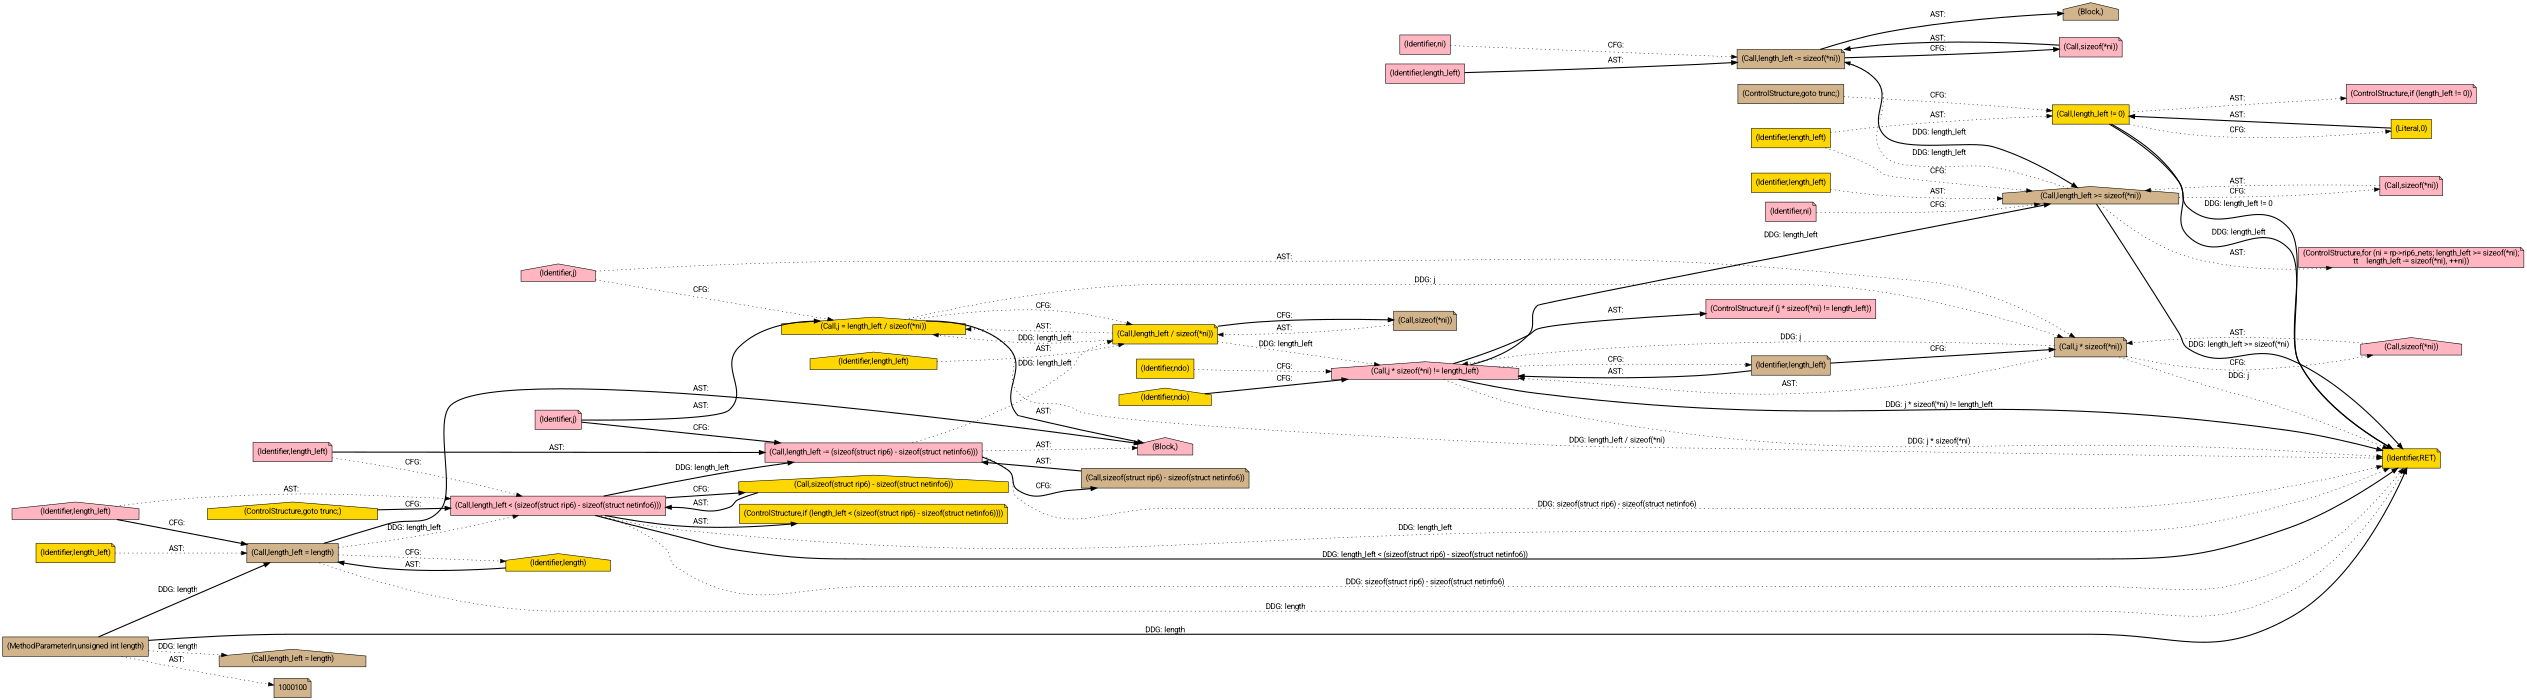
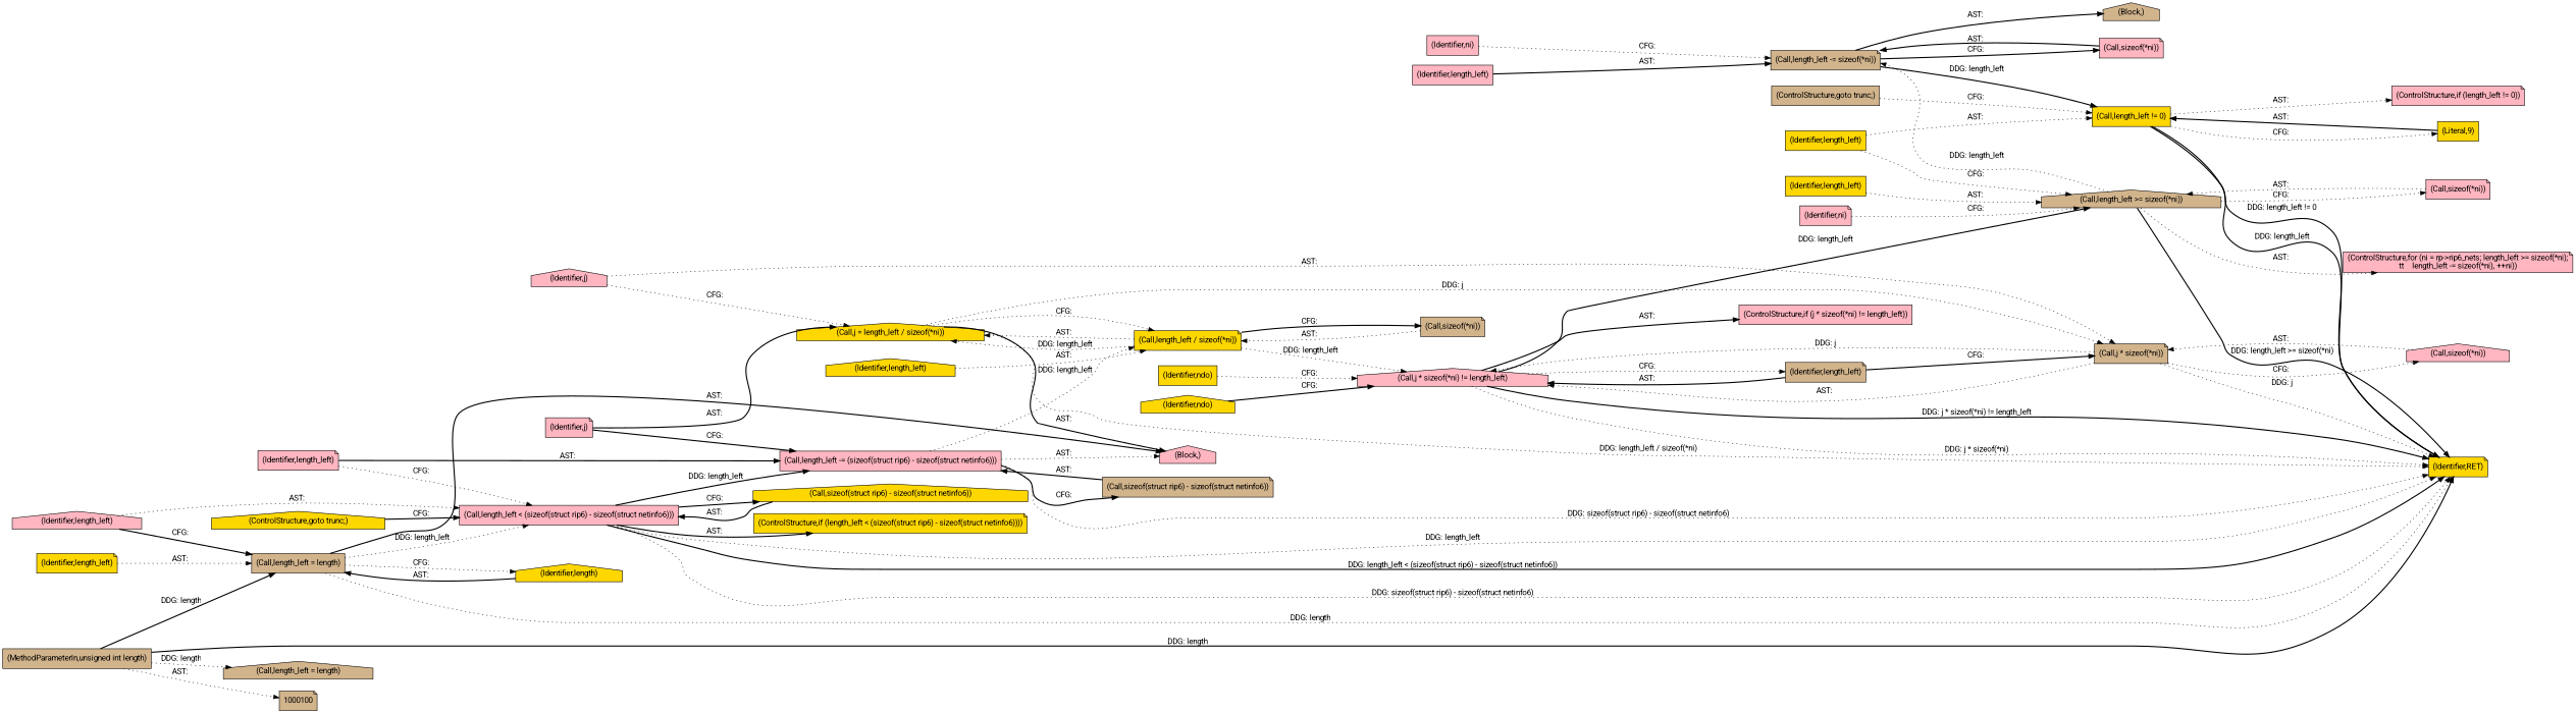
  digraph {
    fontname=Roboto
    rankdir=LR
    node [fillcolor=lightpink fontname=Roboto shape=note style=filled]
    edge [fontname=Roboto style=dotted]
    n1 [fillcolor=tan label="(Call,length_left -= sizeof(*ni))"]
    n2 [fillcolor=tan label="(Call,length_left >= sizeof(*ni))" shape=house]
    n3 [label="(Call,sizeof(*ni))"]
    n4 [fillcolor=tan label="(Block,)" shape=house]
    n5 [label="(ControlStructure,for (ni = rp->rip6_nets; length_left >= sizeof(*ni);\n\t\t    length_left -= sizeof(*ni), ++ni))"]
    n6 [fillcolor=gold label="(Identifier,RET)"]
    n7 [label="(Call,sizeof(*ni))"]
    n8 [fillcolor=gold label="(Call,length_left != 0)" shape=box]
    n9 [label="(ControlStructure,if (length_left != 0))"]
-   n10 [fillcolor=gold label="(Literal,0)" shape=box]
+   n10 [fillcolor=gold label="(Literal,9)" shape=box]
    n11 [label="(Call,j * sizeof(*ni) != length_left)" shape=house]
    n12 [fillcolor=tan label="(Identifier,length_left)"]
    n13 [label="(ControlStructure,if (j * sizeof(*ni) != length_left))" shape=box]
    n14 [fillcolor=tan label="(Call,j * sizeof(*ni))"]
    n15 [label="(Call,sizeof(*ni))" shape=house]
    n16 [fillcolor=gold label="(Call,j = length_left / sizeof(*ni))" shape=house]
    n17 [fillcolor=gold label="(Call,length_left / sizeof(*ni))"]
    n18 [label="(Block,)" shape=house]
    n19 [fillcolor=tan label="(Call,sizeof(*ni))"]
    n20 [label="(Call,length_left -= (sizeof(struct rip6) - sizeof(struct netinfo6)))" shape=box]
    n21 [fillcolor=tan label="(Call,sizeof(struct rip6) - sizeof(struct netinfo6))"]
    n22 [label="(Call,length_left < (sizeof(struct rip6) - sizeof(struct netinfo6)))" shape=box]
    n23 [fillcolor=gold label="(ControlStructure,if (length_left < (sizeof(struct rip6) - sizeof(struct netinfo6))))"]
    n24 [fillcolor=gold label="(Call,sizeof(struct rip6) - sizeof(struct netinfo6))" shape=house]
    n25 [fillcolor=tan label="(Call,length_left = length)" shape=box]
    n26 [fillcolor=gold label="(Identifier,length)" shape=house]
    n27 [fillcolor=tan label="(MethodParameterIn,unsigned int length)" shape=box]
    n28 [fillcolor=tan label="(Call,length_left = length)" shape=house]
    1000100 [fillcolor=tan]
    n30 [label="(Identifier,j)" shape=house]
    n31 [fillcolor=gold label="(Identifier,length_left)"]
    n32 [label="(Identifier,length_left)" shape=box]
    n33 [fillcolor=gold label="(Identifier,length_left)" shape=box]
    n34 [fillcolor=gold label="(Identifier,length_left)" shape=house]
    n35 [label="(Identifier,ni)" shape=box]
    n36 [fillcolor=gold label="(Identifier,ndo)" shape=house]
    n37 [label="(Identifier,ni)"]
    n38 [fillcolor=gold label="(Identifier,length_left)" shape=box]
    n39 [fillcolor=gold label="(Identifier,ndo)" shape=box]
    n40 [fillcolor=gold label="(ControlStructure,goto trunc;)" shape=house]
    n41 [label="(Identifier,length_left)" shape=house]
    n42 [label="(Identifier,j)"]
    n43 [fillcolor=tan label="(ControlStructure,goto trunc;)" shape=box]
    n44 [label="(Identifier,length_left)"]
-   n1 -> n2 [label="DDG: length_left" style=bold]
+   n1 -> n8 [label="DDG: length_left" style=bold]
    n1 -> n3 [label="CFG: " style=bold]
    n1 -> n4 [label="AST: " style=bold]
    n2 -> n1 [label="DDG: length_left"]
    n2 -> n5 [label="AST: "]
    n2 -> n6 [label="DDG: length_left >= sizeof(*ni)" style=bold]
    n2 -> n7 [label="CFG: "]
    n3 -> n1 [label="AST: " style=bold]
    n7 -> n2 [label="AST: "]
    n8 -> n6 [label="DDG: length_left" style=bold]
    n8 -> n6 [label="DDG: length_left != 0" style=bold]
    n8 -> n9 [label="AST: "]
    n8 -> n10 [label="CFG: "]
    n10 -> n8 [label="AST: " style=bold]
    n11 -> n2 [label="DDG: length_left" style=bold]
    n11 -> n6 [label="DDG: j * sizeof(*ni) != length_left" style=bold]
    n11 -> n6 [label="DDG: j * sizeof(*ni)"]
    n11 -> n12 [label="CFG: "]
    n11 -> n13 [label="AST: " style=bold]
    n12 -> n11 [label="AST: " style=bold]
    n12 -> n14 [label="CFG: " style=bold]
    n14 -> n6 [label="DDG: j"]
    n14 -> n11 [label="AST: "]
    n14 -> n11 [label="DDG: j"]
    n14 -> n15 [label="CFG: "]
    n15 -> n14 [label="AST: "]
    n16 -> n6 [label="DDG: length_left / sizeof(*ni)"]
    n16 -> n14 [label="DDG: j"]
    n16 -> n17 [label="CFG: "]
    n16 -> n18 [label="AST: " style=bold]
    n17 -> n11 [label="DDG: length_left"]
    n17 -> n16 [label="AST: "]
    n17 -> n16 [label="DDG: length_left"]
    n17 -> n19 [label="CFG: " style=bold]
    n19 -> n17 [label="AST: "]
    n20 -> n6 [label="DDG: sizeof(struct rip6) - sizeof(struct netinfo6)"]
    n20 -> n17 [label="DDG: length_left"]
    n20 -> n18 [label="AST: "]
    n20 -> n21 [label="CFG: " style=bold]
    n21 -> n20 [label="AST: " style=bold]
    n22 -> n6 [label="DDG: sizeof(struct rip6) - sizeof(struct netinfo6)"]
    n22 -> n6 [label="DDG: length_left"]
    n22 -> n6 [label="DDG: length_left < (sizeof(struct rip6) - sizeof(struct netinfo6))" style=bold]
    n22 -> n20 [label="DDG: length_left" style=bold]
    n22 -> n23 [label="AST: " style=bold]
    n22 -> n24 [label="CFG: " style=bold]
    n24 -> n22 [label="AST: " style=bold]
    n25 -> n6 [label="DDG: length"]
    n25 -> n18 [label="AST: " style=bold]
    n25 -> n22 [label="DDG: length_left"]
    n25 -> n26 [label="CFG: "]
    n26 -> n25 [label="AST: " style=bold]
    n27 -> n6 [label="DDG: length" style=bold]
    n27 -> n25 [label="DDG: length" style=bold]
    n27 -> n28 [label="DDG: length"]
    n27 -> 1000100 [label="AST: "]
    n30 -> n14 [label="AST: "]
    n30 -> n16 [label="CFG: "]
    n31 -> n25 [label="AST: "]
    n32 -> n1 [label="AST: " style=bold]
    n33 -> n2 [label="AST: "]
    n34 -> n17 [label="AST: "]
    n35 -> n1 [label="CFG: "]
    n36 -> n11 [label="CFG: " style=bold]
    n37 -> n2 [label="CFG: "]
    n38 -> n2 [label="CFG: "]
    n38 -> n8 [label="AST: "]
    n39 -> n11 [label="CFG: "]
    n40 -> n22 [label="CFG: " style=bold]
    n41 -> n22 [label="AST: "]
    n41 -> n25 [label="CFG: " style=bold]
    n42 -> n16 [label="AST: " style=bold]
    n42 -> n20 [label="CFG: " style=bold]
    n43 -> n8 [label="CFG: "]
    n44 -> n20 [label="AST: " style=bold]
    n44 -> n22 [label="CFG: "]
  }
